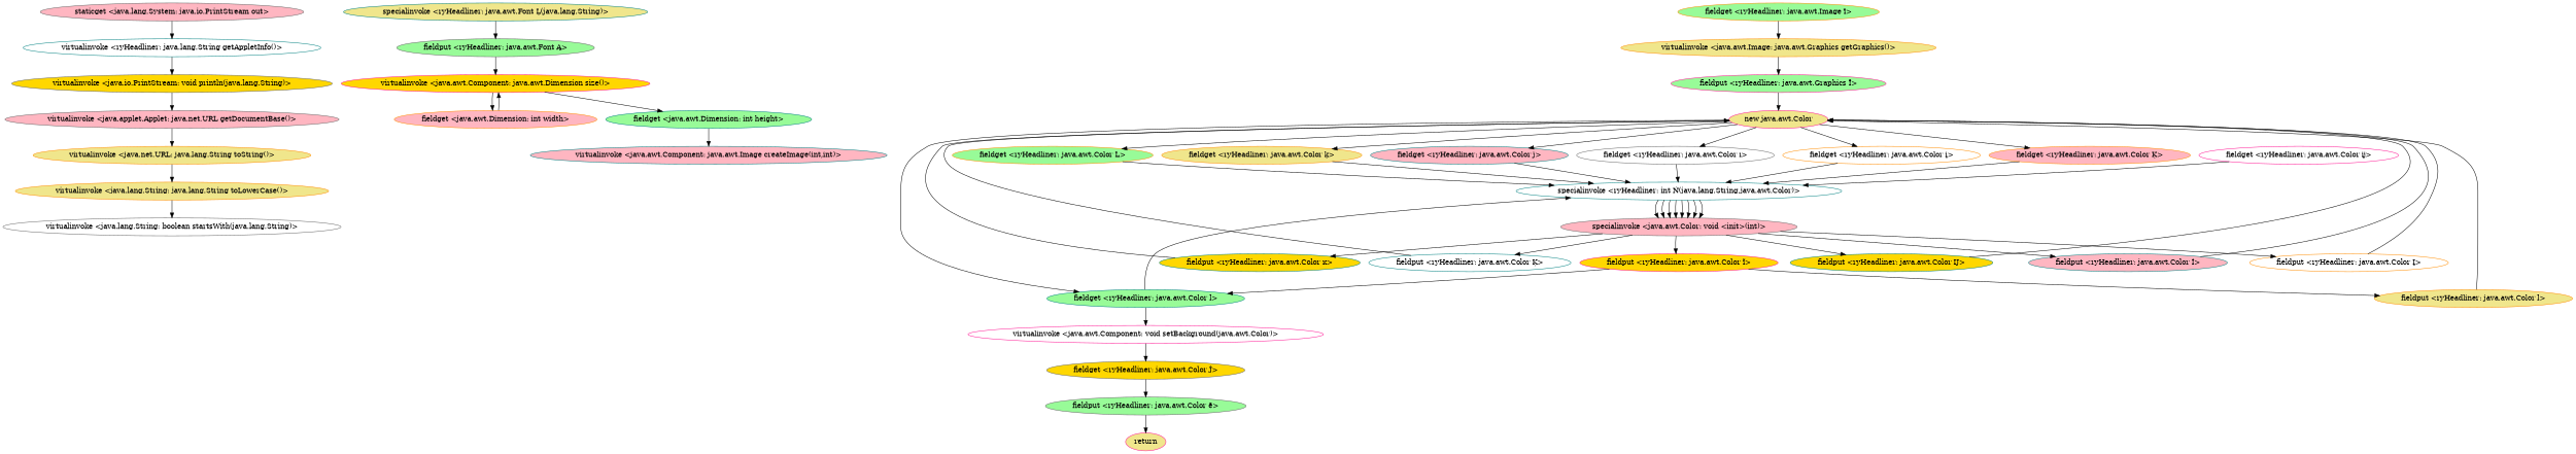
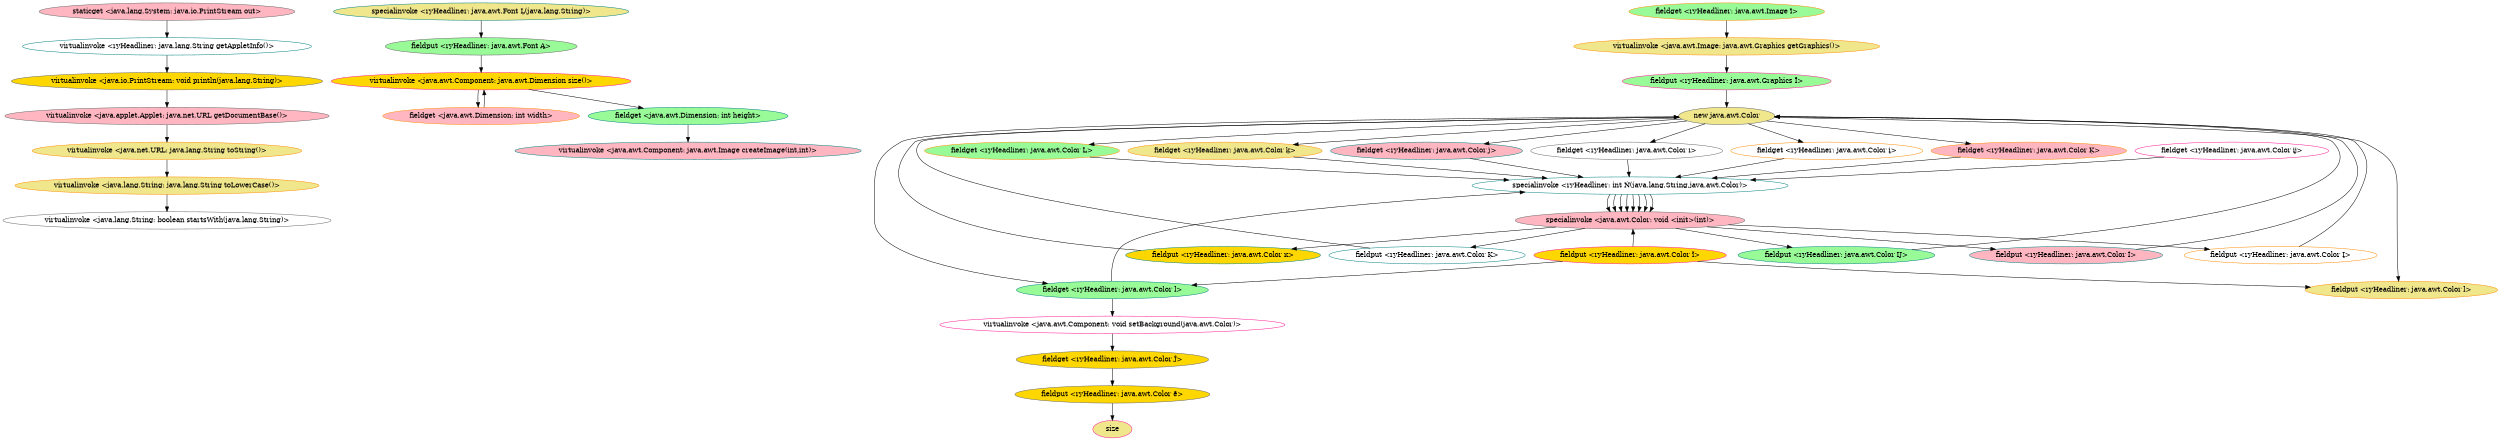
  digraph {
    node [color=teal fillcolor=white style=filled]
    "staticget <java.lang.System: java.io.PrintStream out>" [color=gray40 fillcolor=lightpink]
    "virtualinvoke <ryHeadliner: java.lang.String getAppletInfo()>"
    "virtualinvoke <java.io.PrintStream: void println(java.lang.String)>" [color=gray40 fillcolor=gold]
    "virtualinvoke <java.applet.Applet: java.net.URL getDocumentBase()>" [color=gray40 fillcolor=lightpink]
    "virtualinvoke <java.net.URL: java.lang.String toString()>" [color=darkorange fillcolor=khaki]
    "virtualinvoke <java.lang.String: java.lang.String toLowerCase()>" [color=darkorange fillcolor=khaki]
    "virtualinvoke <java.lang.String: boolean startsWith(java.lang.String)>" [color=gray40]
    "specialinvoke <ryHeadliner: java.awt.Font Ļ(java.lang.String)>" [fillcolor=khaki]
    "fieldput <ryHeadliner: java.awt.Font Ą>" [color=gray40 fillcolor=palegreen]
    "virtualinvoke <java.awt.Component: java.awt.Dimension size()>" [color=deeppink fillcolor=gold]
    "fieldget <java.awt.Dimension: int width>" [color=darkorange fillcolor=lightpink]
    "fieldget <java.awt.Dimension: int height>" [fillcolor=palegreen]
    "virtualinvoke <java.awt.Component: java.awt.Image createImage(int,int)>" [fillcolor=lightpink]
    "fieldget <ryHeadliner: java.awt.Image ī>" [color=darkorange fillcolor=palegreen]
    "virtualinvoke <java.awt.Image: java.awt.Graphics getGraphics()>" [color=darkorange fillcolor=khaki]
    "fieldput <ryHeadliner: java.awt.Graphics Ĭ>" [color=deeppink fillcolor=palegreen]
-   "new java.awt.Color" [color=deeppink fillcolor=khaki]
+   "new java.awt.Color" [color=gray40 fillcolor=khaki]
    "fieldget <ryHeadliner: java.awt.Color Ĺ>" [color=darkorange fillcolor=palegreen]
    "fieldget <ryHeadliner: java.awt.Color ķ>" [color=darkorange fillcolor=khaki]
    "fieldget <ryHeadliner: java.awt.Color ĵ>" [fillcolor=lightpink]
    "fieldget <ryHeadliner: java.awt.Color ı>" [color=gray40]
    "fieldget <ryHeadliner: java.awt.Color į>" [color=darkorange]
    "fieldget <ryHeadliner: java.awt.Color ĺ>" [fillcolor=palegreen]
    "fieldget <ryHeadliner: java.awt.Color Ķ>" [color=darkorange fillcolor=lightpink]
    "specialinvoke <ryHeadliner: int Ń(java.lang.String,java.awt.Color)>"
    "fieldget <ryHeadliner: java.awt.Color ĳ>" [color=deeppink]
    "virtualinvoke <java.awt.Component: void setBackground(java.awt.Color)>" [color=deeppink]
    "specialinvoke <java.awt.Color: void <init>(int)>" [color=gray40 fillcolor=lightpink]
    "fieldput <ryHeadliner: java.awt.Color ĸ>" [fillcolor=gold]
    "fieldput <ryHeadliner: java.awt.Color Ķ>"
-   "fieldput <ryHeadliner: java.awt.Color Ĳ>" [fillcolor=gold]
+   "fieldput <ryHeadliner: java.awt.Color Ĳ>" [fillcolor=palegreen]
    "fieldput <ryHeadliner: java.awt.Color İ>" [fillcolor=lightpink]
    "fieldput <ryHeadliner: java.awt.Color Į>" [color=darkorange]
    "fieldput <ryHeadliner: java.awt.Color ĭ>" [color=deeppink fillcolor=gold]
    "fieldput <ryHeadliner: java.awt.Color ĺ>" [color=darkorange fillcolor=khaki]
    "fieldget <ryHeadliner: java.awt.Color Ĵ>" [color=gray40 fillcolor=gold]
-   "fieldput <ryHeadliner: java.awt.Color ē>" [color=gray40 fillcolor=palegreen]
-   return [color=deeppink fillcolor=khaki]
+   "fieldput <ryHeadliner: java.awt.Color ē>" [color=gray40 fillcolor=gold]
+   return [color=deeppink fillcolor=khaki label=size]
    "staticget <java.lang.System: java.io.PrintStream out>" -> "virtualinvoke <ryHeadliner: java.lang.String getAppletInfo()>"
    "virtualinvoke <ryHeadliner: java.lang.String getAppletInfo()>" -> "virtualinvoke <java.io.PrintStream: void println(java.lang.String)>"
    "virtualinvoke <java.io.PrintStream: void println(java.lang.String)>" -> "virtualinvoke <java.applet.Applet: java.net.URL getDocumentBase()>"
    "virtualinvoke <java.applet.Applet: java.net.URL getDocumentBase()>" -> "virtualinvoke <java.net.URL: java.lang.String toString()>"
    "virtualinvoke <java.net.URL: java.lang.String toString()>" -> "virtualinvoke <java.lang.String: java.lang.String toLowerCase()>"
    "virtualinvoke <java.lang.String: java.lang.String toLowerCase()>" -> "virtualinvoke <java.lang.String: boolean startsWith(java.lang.String)>"
    "specialinvoke <ryHeadliner: java.awt.Font Ļ(java.lang.String)>" -> "fieldput <ryHeadliner: java.awt.Font Ą>"
    "fieldput <ryHeadliner: java.awt.Font Ą>" -> "virtualinvoke <java.awt.Component: java.awt.Dimension size()>"
    "virtualinvoke <java.awt.Component: java.awt.Dimension size()>" -> "fieldget <java.awt.Dimension: int width>"
    "virtualinvoke <java.awt.Component: java.awt.Dimension size()>" -> "fieldget <java.awt.Dimension: int height>"
    "fieldget <java.awt.Dimension: int width>" -> "virtualinvoke <java.awt.Component: java.awt.Dimension size()>"
    "fieldget <java.awt.Dimension: int height>" -> "virtualinvoke <java.awt.Component: java.awt.Image createImage(int,int)>"
    "fieldget <ryHeadliner: java.awt.Image ī>" -> "virtualinvoke <java.awt.Image: java.awt.Graphics getGraphics()>"
    "virtualinvoke <java.awt.Image: java.awt.Graphics getGraphics()>" -> "fieldput <ryHeadliner: java.awt.Graphics Ĭ>"
    "fieldput <ryHeadliner: java.awt.Graphics Ĭ>" -> "new java.awt.Color"
    "new java.awt.Color" -> "fieldget <ryHeadliner: java.awt.Color Ĺ>"
    "new java.awt.Color" -> "fieldget <ryHeadliner: java.awt.Color ķ>"
    "new java.awt.Color" -> "fieldget <ryHeadliner: java.awt.Color ĵ>"
    "new java.awt.Color" -> "fieldget <ryHeadliner: java.awt.Color ı>"
    "new java.awt.Color" -> "fieldget <ryHeadliner: java.awt.Color į>"
    "new java.awt.Color" -> "fieldget <ryHeadliner: java.awt.Color ĺ>"
    "new java.awt.Color" -> "fieldget <ryHeadliner: java.awt.Color Ķ>"
    "fieldget <ryHeadliner: java.awt.Color Ĺ>" -> "specialinvoke <ryHeadliner: int Ń(java.lang.String,java.awt.Color)>"
    "fieldget <ryHeadliner: java.awt.Color ķ>" -> "specialinvoke <ryHeadliner: int Ń(java.lang.String,java.awt.Color)>"
    "fieldget <ryHeadliner: java.awt.Color ĵ>" -> "specialinvoke <ryHeadliner: int Ń(java.lang.String,java.awt.Color)>"
    "fieldget <ryHeadliner: java.awt.Color ı>" -> "specialinvoke <ryHeadliner: int Ń(java.lang.String,java.awt.Color)>"
    "fieldget <ryHeadliner: java.awt.Color į>" -> "specialinvoke <ryHeadliner: int Ń(java.lang.String,java.awt.Color)>"
    "fieldget <ryHeadliner: java.awt.Color ĺ>" -> "specialinvoke <ryHeadliner: int Ń(java.lang.String,java.awt.Color)>"
    "fieldget <ryHeadliner: java.awt.Color ĺ>" -> "virtualinvoke <java.awt.Component: void setBackground(java.awt.Color)>"
    "fieldget <ryHeadliner: java.awt.Color Ķ>" -> "specialinvoke <ryHeadliner: int Ń(java.lang.String,java.awt.Color)>"
    "specialinvoke <ryHeadliner: int Ń(java.lang.String,java.awt.Color)>" -> "specialinvoke <java.awt.Color: void <init>(int)>"
    "specialinvoke <ryHeadliner: int Ń(java.lang.String,java.awt.Color)>" -> "specialinvoke <java.awt.Color: void <init>(int)>"
    "specialinvoke <ryHeadliner: int Ń(java.lang.String,java.awt.Color)>" -> "specialinvoke <java.awt.Color: void <init>(int)>"
    "specialinvoke <ryHeadliner: int Ń(java.lang.String,java.awt.Color)>" -> "specialinvoke <java.awt.Color: void <init>(int)>"
    "specialinvoke <ryHeadliner: int Ń(java.lang.String,java.awt.Color)>" -> "specialinvoke <java.awt.Color: void <init>(int)>"
    "specialinvoke <ryHeadliner: int Ń(java.lang.String,java.awt.Color)>" -> "specialinvoke <java.awt.Color: void <init>(int)>"
    "specialinvoke <ryHeadliner: int Ń(java.lang.String,java.awt.Color)>" -> "specialinvoke <java.awt.Color: void <init>(int)>"
    "specialinvoke <ryHeadliner: int Ń(java.lang.String,java.awt.Color)>" -> "specialinvoke <java.awt.Color: void <init>(int)>"
    "fieldget <ryHeadliner: java.awt.Color ĳ>" -> "specialinvoke <ryHeadliner: int Ń(java.lang.String,java.awt.Color)>"
    "virtualinvoke <java.awt.Component: void setBackground(java.awt.Color)>" -> "fieldget <ryHeadliner: java.awt.Color Ĵ>"
    "specialinvoke <java.awt.Color: void <init>(int)>" -> "fieldput <ryHeadliner: java.awt.Color ĸ>"
    "specialinvoke <java.awt.Color: void <init>(int)>" -> "fieldput <ryHeadliner: java.awt.Color Ķ>"
    "specialinvoke <java.awt.Color: void <init>(int)>" -> "fieldput <ryHeadliner: java.awt.Color Ĳ>"
    "specialinvoke <java.awt.Color: void <init>(int)>" -> "fieldput <ryHeadliner: java.awt.Color İ>"
    "specialinvoke <java.awt.Color: void <init>(int)>" -> "fieldput <ryHeadliner: java.awt.Color Į>"
-   "specialinvoke <java.awt.Color: void <init>(int)>" -> "fieldput <ryHeadliner: java.awt.Color ĭ>"
+   "fieldput <ryHeadliner: java.awt.Color ĭ>" -> "specialinvoke <java.awt.Color: void <init>(int)>"
    "fieldput <ryHeadliner: java.awt.Color ĸ>" -> "new java.awt.Color"
    "fieldput <ryHeadliner: java.awt.Color Ķ>" -> "new java.awt.Color"
    "fieldput <ryHeadliner: java.awt.Color Ĳ>" -> "new java.awt.Color"
    "fieldput <ryHeadliner: java.awt.Color İ>" -> "new java.awt.Color"
    "fieldput <ryHeadliner: java.awt.Color Į>" -> "new java.awt.Color"
    "fieldput <ryHeadliner: java.awt.Color ĭ>" -> "fieldget <ryHeadliner: java.awt.Color ĺ>"
    "fieldput <ryHeadliner: java.awt.Color ĭ>" -> "fieldput <ryHeadliner: java.awt.Color ĺ>"
-   "fieldput <ryHeadliner: java.awt.Color ĺ>" -> "new java.awt.Color"
+   "new java.awt.Color" -> "fieldput <ryHeadliner: java.awt.Color ĺ>"
    "fieldget <ryHeadliner: java.awt.Color Ĵ>" -> "fieldput <ryHeadliner: java.awt.Color ē>"
    "fieldput <ryHeadliner: java.awt.Color ē>" -> return
  }
